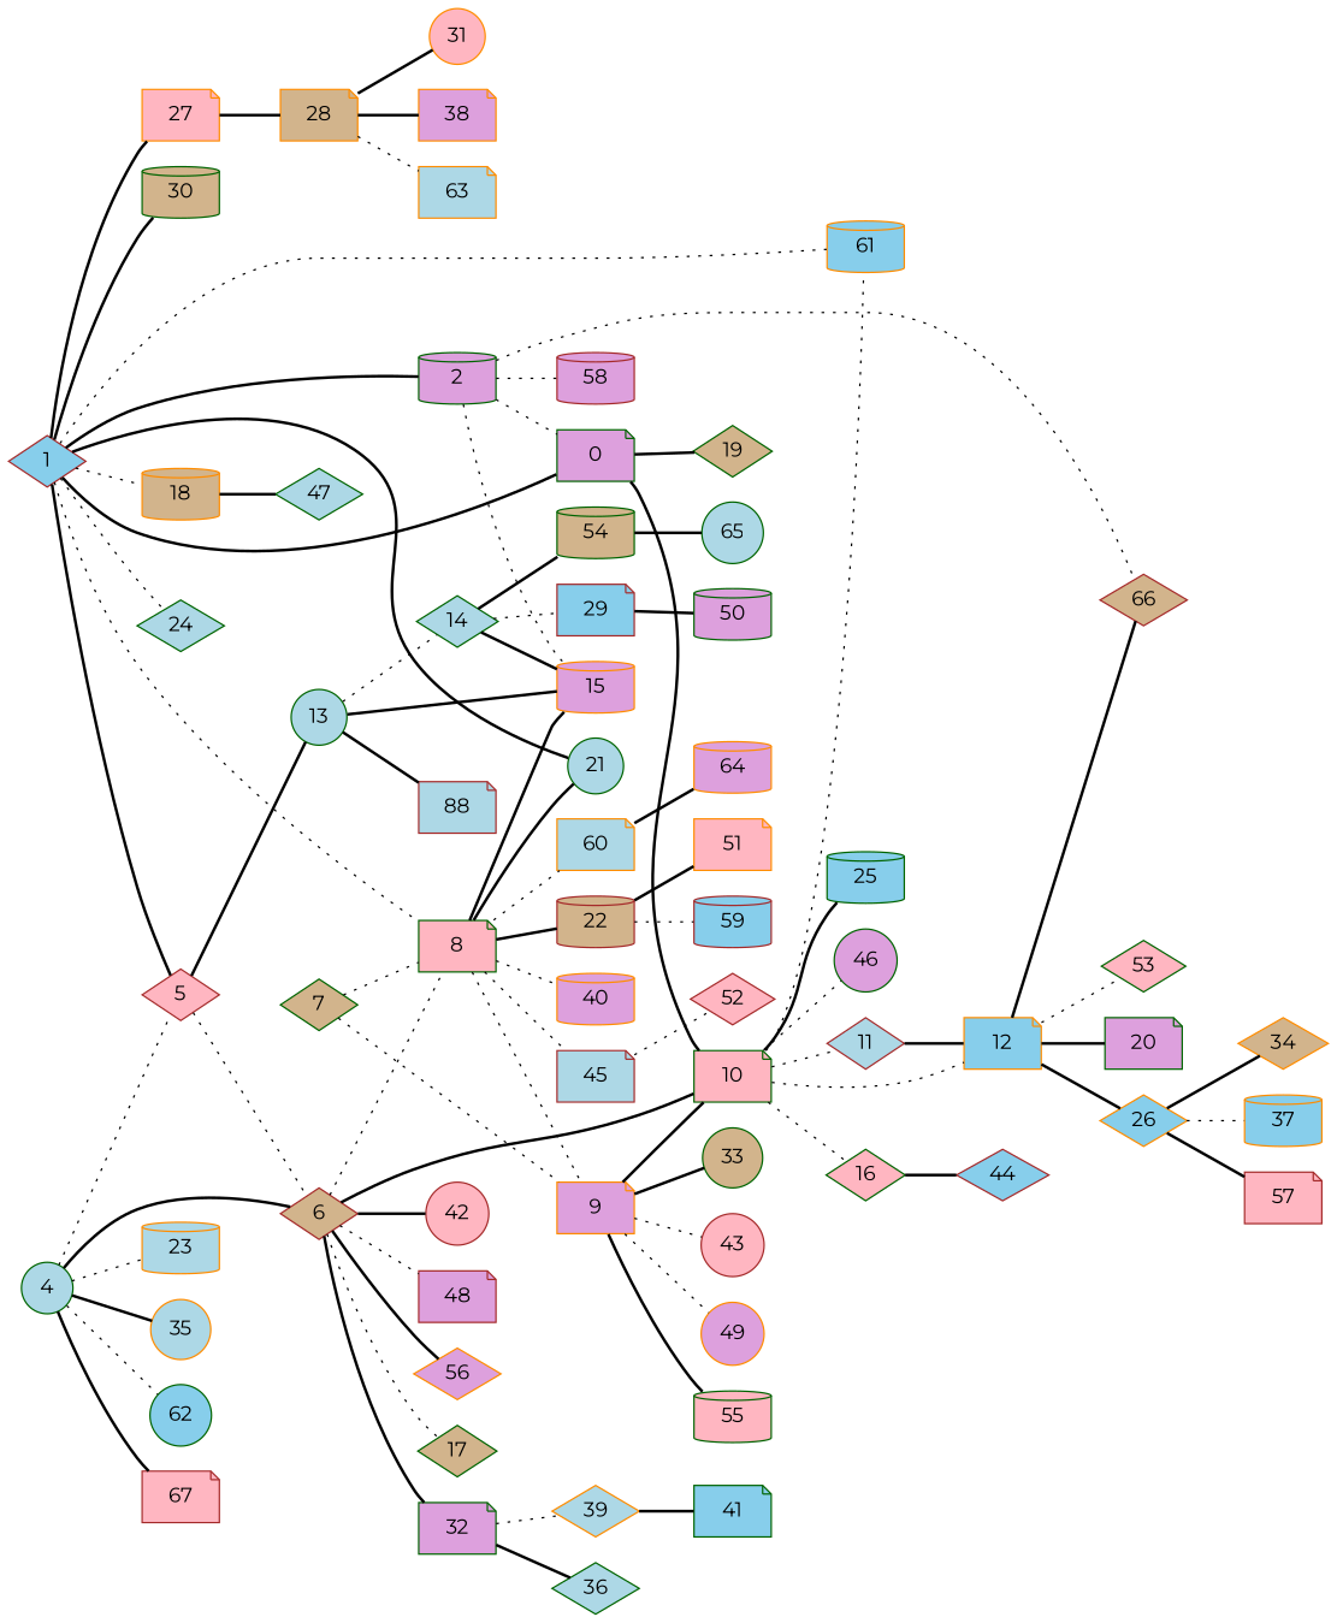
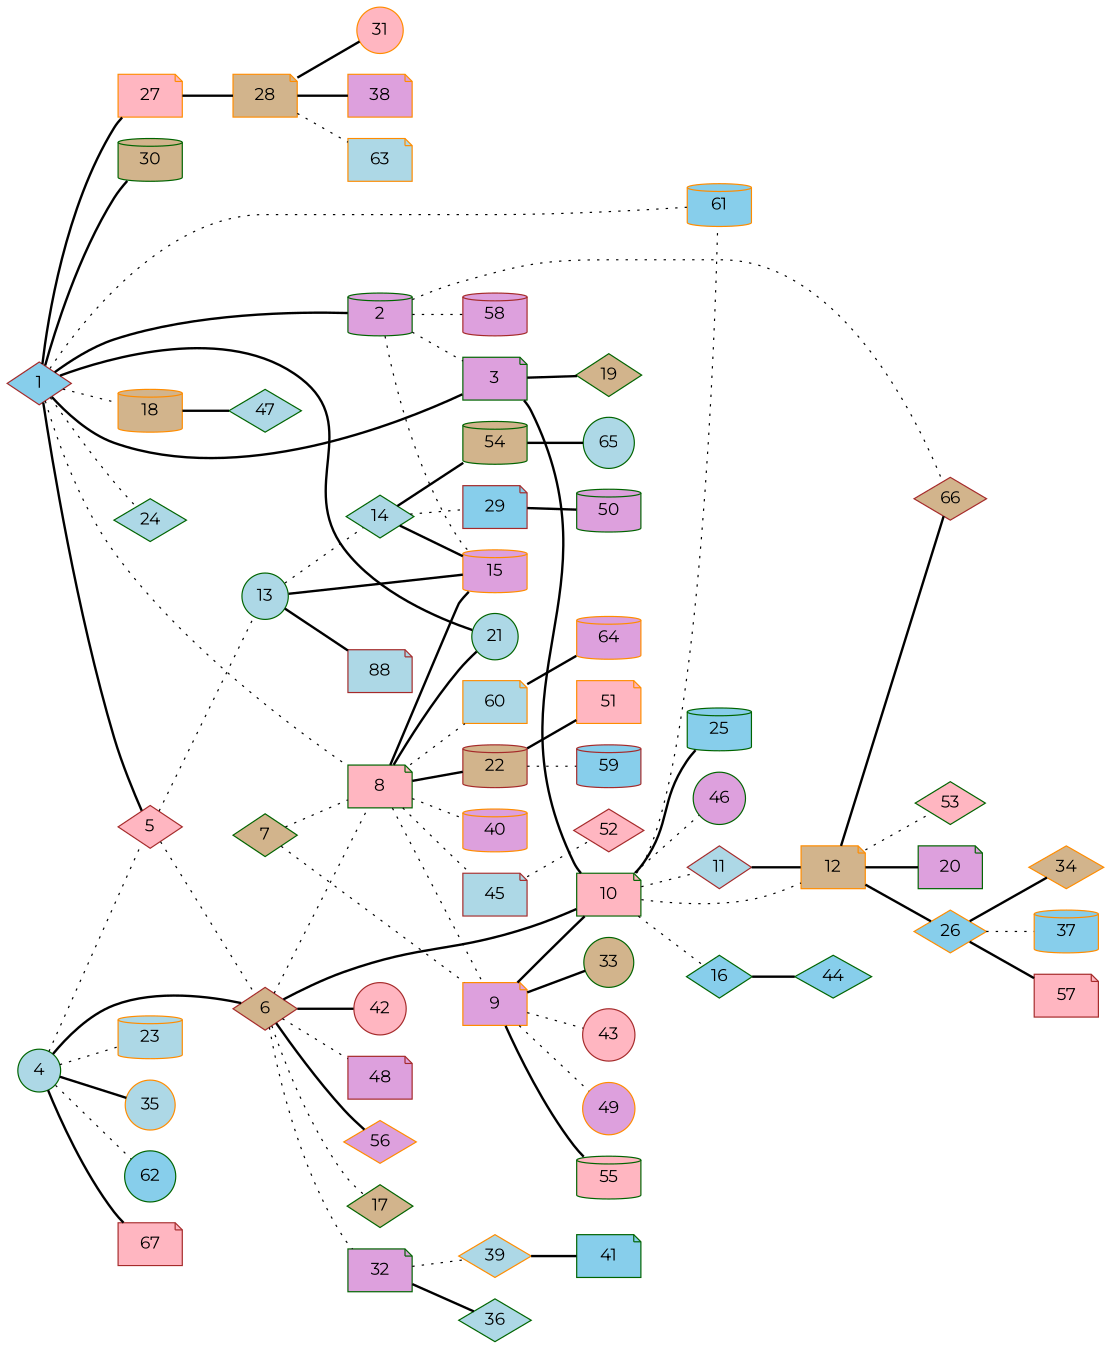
  graph {
    fontname=Montserrat
    rankdir=LR
    node [color=darkgreen fillcolor=lightblue fontname=Montserrat shape=diamond style=filled]
    edge [fontname=Montserrat style=bold]
    1 [color=brown fillcolor=skyblue]
    2 [fillcolor=plum shape=cylinder]
-   3 [fillcolor=plum shape=note label=0]
+   3 [fillcolor=plum shape=note]
    5 [color=brown fillcolor=lightpink]
    8 [fillcolor=lightpink shape=note]
    18 [color=darkorange fillcolor=tan shape=cylinder]
    21 [shape=circle]
    24
    27 [color=darkorange fillcolor=lightpink shape=note]
    30 [fillcolor=tan shape=cylinder]
    61 [color=darkorange fillcolor=skyblue shape=cylinder]
    15 [color=darkorange fillcolor=plum shape=cylinder]
    58 [color=brown fillcolor=plum shape=cylinder]
    66 [color=brown fillcolor=tan]
    10 [fillcolor=lightpink shape=note]
    19 [fillcolor=tan]
    6 [color=brown fillcolor=tan]
    13 [shape=circle]
    9 [color=darkorange fillcolor=plum shape=note]
    22 [color=brown fillcolor=tan shape=cylinder]
    40 [color=darkorange fillcolor=plum shape=cylinder]
    45 [color=brown shape=note]
    60 [color=darkorange shape=note]
    47
    28 [color=darkorange fillcolor=tan shape=note]
    11 [color=brown]
-   12 [color=darkorange fillcolor=skyblue shape=note]
-   16 [fillcolor=lightpink]
+   12 [color=darkorange fillcolor=tan shape=note]
+   16 [fillcolor=skyblue]
    25 [fillcolor=skyblue shape=cylinder]
    46 [fillcolor=plum shape=circle]
    4 [shape=circle]
    23 [color=darkorange shape=cylinder]
    35 [color=darkorange shape=circle]
    62 [fillcolor=skyblue shape=circle]
    67 [color=brown fillcolor=lightpink shape=note]
    17 [fillcolor=tan]
    32 [fillcolor=plum shape=note]
    42 [color=brown fillcolor=lightpink shape=circle]
    48 [color=brown fillcolor=plum shape=note]
    56 [color=darkorange fillcolor=plum]
    14
    n42 [color=brown label=88 shape=note]
    36
    39 [color=darkorange]
    7 [fillcolor=tan]
    33 [fillcolor=tan shape=circle]
    43 [color=brown fillcolor=lightpink shape=circle]
    49 [color=darkorange fillcolor=plum shape=circle]
    55 [fillcolor=lightpink shape=cylinder]
    51 [color=darkorange fillcolor=lightpink shape=note]
    59 [color=brown fillcolor=skyblue shape=cylinder]
    52 [color=brown fillcolor=lightpink]
    64 [color=darkorange fillcolor=plum shape=cylinder]
    20 [fillcolor=plum shape=note]
    26 [color=darkorange fillcolor=skyblue]
    53 [fillcolor=lightpink]
-   44 [color=brown fillcolor=skyblue]
+   44 [fillcolor=skyblue]
    34 [color=darkorange fillcolor=tan]
    37 [color=darkorange fillcolor=skyblue shape=cylinder]
    57 [color=brown fillcolor=lightpink shape=note]
    29 [color=brown fillcolor=skyblue shape=note]
    54 [fillcolor=tan shape=cylinder]
    50 [fillcolor=plum shape=cylinder]
    65 [shape=circle]
    31 [color=darkorange fillcolor=lightpink shape=circle]
    38 [color=darkorange fillcolor=plum shape=note]
    63 [color=darkorange shape=note]
    41 [fillcolor=skyblue shape=note]
    1 -- 2
    1 -- 3
    1 -- 5
    1 -- 8 [style=dotted]
    1 -- 18 [style=dotted]
    1 -- 21
    1 -- 24 [style=dotted]
    1 -- 27
    1 -- 30
    1 -- 61 [style=dotted]
    2 -- 3 [style=dotted]
    2 -- 15 [style=dotted]
    2 -- 58 [style=dotted]
    2 -- 66 [style=dotted]
    3 -- 10
    3 -- 19
    5 -- 6 [style=dotted]
-   5 -- 13
+   5 -- 13 [style=dotted]
    8 -- 21
    8 -- 15
    8 -- 9 [style=dotted]
    8 -- 22
    8 -- 40 [style=dotted]
    8 -- 45 [style=dotted]
    8 -- 60 [style=dotted]
    18 -- 47
    27 -- 28
    10 -- 61 [style=dotted]
    10 -- 11 [style=dotted]
    10 -- 12 [style=dotted]
    10 -- 16 [style=dotted]
    10 -- 25
    10 -- 46 [style=dotted]
    6 -- 8 [style=dotted]
    6 -- 10
    6 -- 17 [style=dotted]
-   6 -- 32
+   6 -- 32 [style=dotted]
    6 -- 42
    6 -- 48 [style=dotted]
    6 -- 56
    13 -- 15
    13 -- 14 [style=dotted]
    13 -- n42
    9 -- 10
    9 -- 33
    9 -- 43 [style=dotted]
    9 -- 49 [style=dotted]
    9 -- 55
    22 -- 51
    22 -- 59 [style=dotted]
    45 -- 52 [style=dotted]
    60 -- 64
    28 -- 31
    28 -- 38
    28 -- 63 [style=dotted]
    11 -- 12
    12 -- 66
    12 -- 20
    12 -- 26
    12 -- 53 [style=dotted]
    16 -- 44
    4 -- 5 [style=dotted]
    4 -- 6
    4 -- 23 [style=dotted]
    4 -- 35
    4 -- 62 [style=dotted]
    4 -- 67
    32 -- 36
    32 -- 39 [style=dotted]
    14 -- 15
    14 -- 29 [style=dotted]
    14 -- 54
    39 -- 41
    7 -- 8 [style=dotted]
    7 -- 9 [style=dotted]
    26 -- 34
    26 -- 37 [style=dotted]
    26 -- 57
    29 -- 50
    54 -- 65
  }
